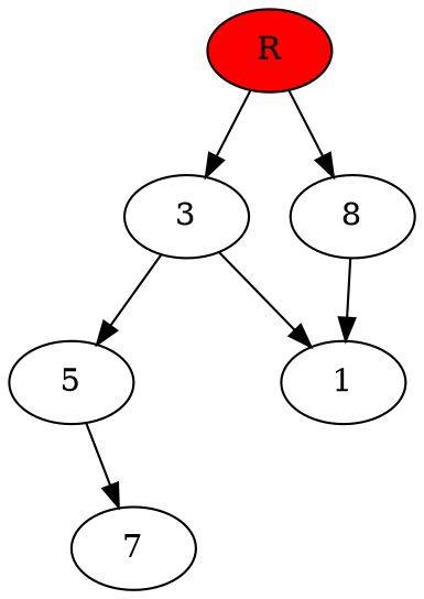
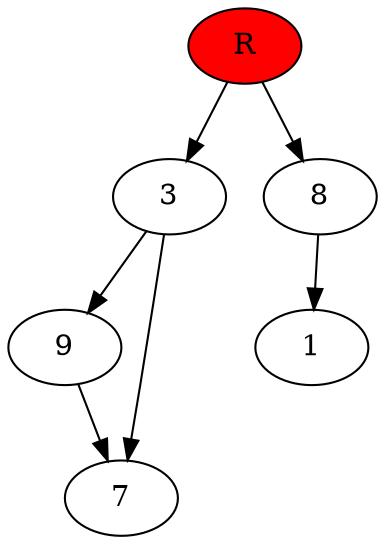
  digraph {
    3
-   5
+   5 [label=9]
    7
    8
    1
    R [fillcolor="#ff0000" style=filled]
    3 -> 5
-   3 -> 1
+   3 -> 7
    5 -> 7
    8 -> 1
    R -> 3
    R -> 8
  }
